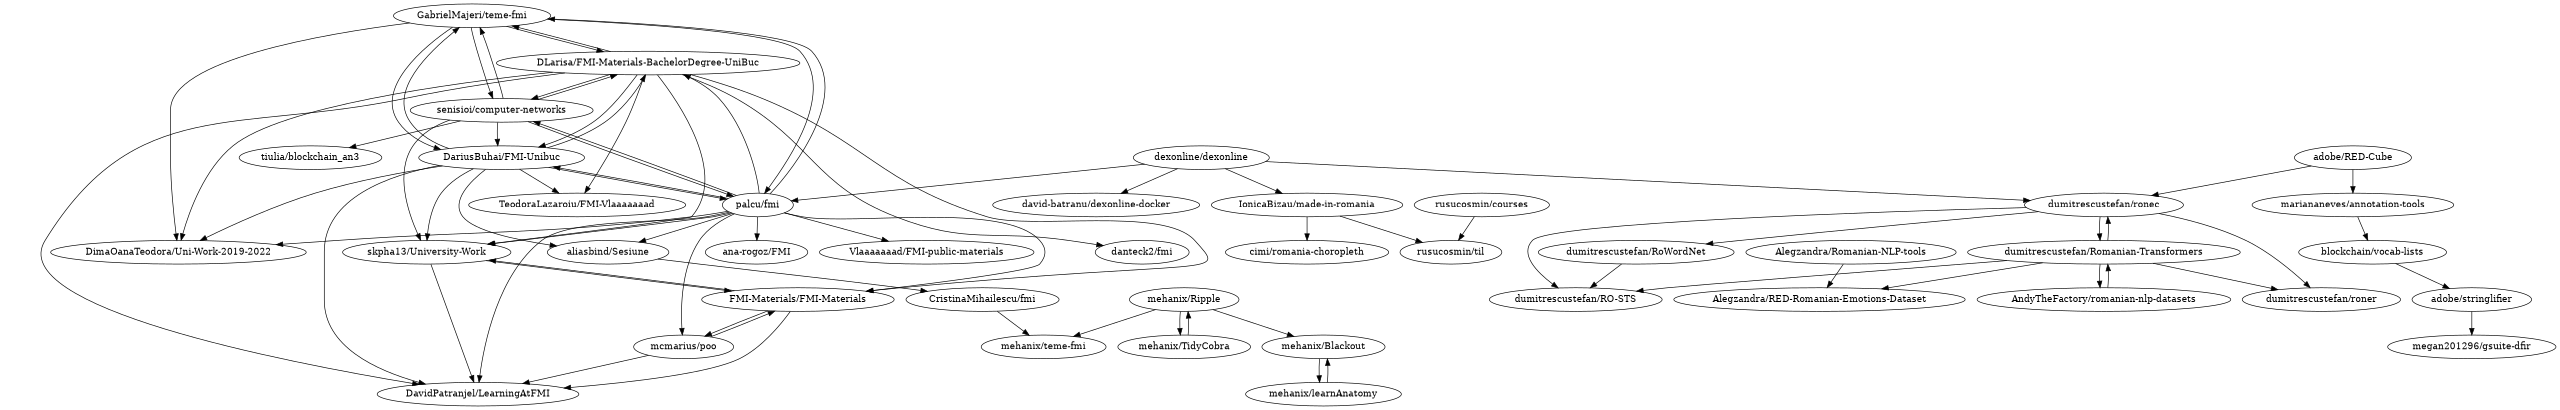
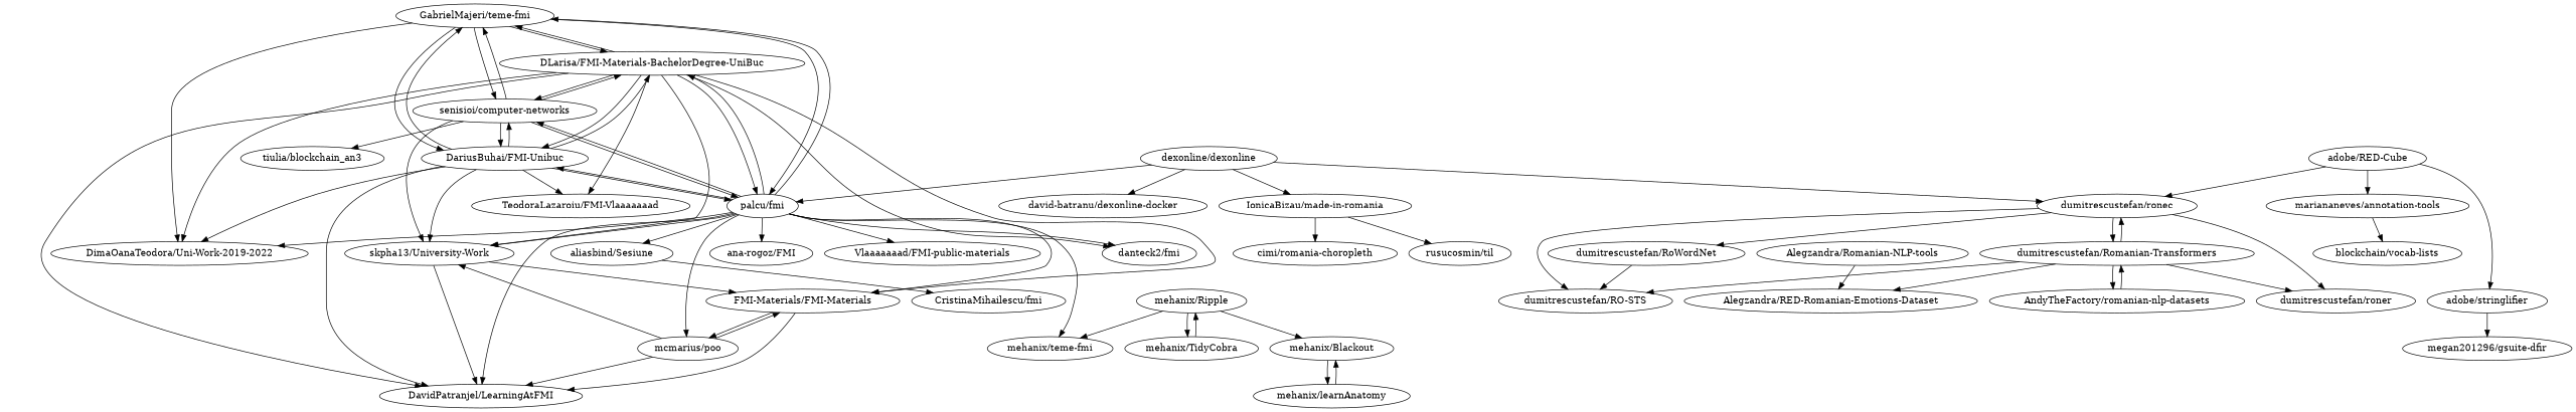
  digraph {
    "GabrielMajeri/teme-fmi" [l="4.16,44.992"]
    "DLarisa/FMI-Materials-BachelorDegree-UniBuc" [l="4.153,45.004"]
    "DimaOanaTeodora/Uni-Work-2019-2022" [l="4.164,44.983"]
    "senisioi/computer-networks" [l="4.144,44.985"]
    "DariusBuhai/FMI-Unibuc" [l="4.139,44.997"]
    "palcu/fmi" [l="4.173,45.003"]
    "skpha13/University-Work" [l="4.136,45.009"]
    "FMI-Materials/FMI-Materials" [l="4.154,45.021"]
    "danteck2/fmi" [l="4.178,45.019"]
    "DavidPatranjel/LearningAtFMI" [l="4.142,45.018"]
    n11 [l="4.116,45" label="TeodoraLazaroiu/FMI-Vlaaaaaaad"]
    "tiulia/blockchain_an3" [l="4.129,44.969"]
    "mehanix/teme-fmi" [l="4.202,44.976"]
    "aliasbind/Sesiune" [l="4.185,44.981"]
    "ana-rogoz/FMI" [l="4.2,44.996"]
    "Vlaaaaaaad/FMI-public-materials" [l="4.2,45.01"]
    "mcmarius/poo" [l="4.16,45.032"]
    "CristinaMihailescu/fmi" [l="4.185,44.964"]
    n19 [l="4.253,45.122" label="adobe/RED-Cube"]
    "adobe/stringlifier" [l="4.229,45.146"]
    "mariananeves/annotation-tools" [l="4.276,45.142"]
    "dumitrescustefan/ronec" [l="4.263,45.082"]
    "megan201296/gsuite-dfir" [l="4.217,45.163"]
    n24 [l="4.29,45.156" label="blockchain/vocab-lists"]
    "dumitrescustefan/Romanian-Transformers" [l="4.295,45.088"]
    "dumitrescustefan/roner" [l="4.276,45.093"]
    "dumitrescustefan/RO-STS" [l="4.283,45.075"]
    "dumitrescustefan/RoWordNet" [l="4.27,45.066"]
    "Alegzandra/RED-Romanian-Emotions-Dataset" [l="4.324,45.085"]
    "AndyTheFactory/romanian-nlp-datasets" [l="4.31,45.099"]
    "dexonline/dexonline" [l="4.234,45.039"]
    "david-batranu/dexonline-docker" [l="4.224,45.054"]
    "IonicaBizau/made-in-romania" [l="4.272,45.024"]
    "rusucosmin/til" [l="4.302,45.019"]
    "cimi/romania-choropleth" [l="4.282,45.008"]
    "mehanix/Ripple" [l="4.217,44.953"]
    "mehanix/TidyCobra" [l="4.211,44.94"]
    "mehanix/Blackout" [l="4.234,44.941"]
    "mehanix/learnAnatomy" [l="4.245,44.93"]
    "Alegzandra/Romanian-NLP-tools" [l="4.348,45.086"]
-   "rusucosmin/courses" [l="4.324,45.013"]
    "GabrielMajeri/teme-fmi" -> "DLarisa/FMI-Materials-BachelorDegree-UniBuc"
    "GabrielMajeri/teme-fmi" -> "DimaOanaTeodora/Uni-Work-2019-2022"
    "GabrielMajeri/teme-fmi" -> "senisioi/computer-networks"
    "GabrielMajeri/teme-fmi" -> "DariusBuhai/FMI-Unibuc"
    "GabrielMajeri/teme-fmi" -> "palcu/fmi"
    "DLarisa/FMI-Materials-BachelorDegree-UniBuc" -> "GabrielMajeri/teme-fmi"
    "DLarisa/FMI-Materials-BachelorDegree-UniBuc" -> "DimaOanaTeodora/Uni-Work-2019-2022"
    "DLarisa/FMI-Materials-BachelorDegree-UniBuc" -> "senisioi/computer-networks"
    "DLarisa/FMI-Materials-BachelorDegree-UniBuc" -> "DariusBuhai/FMI-Unibuc"
+   "DLarisa/FMI-Materials-BachelorDegree-UniBuc" -> "palcu/fmi"
    "DLarisa/FMI-Materials-BachelorDegree-UniBuc" -> "skpha13/University-Work"
    "DLarisa/FMI-Materials-BachelorDegree-UniBuc" -> "FMI-Materials/FMI-Materials"
    "DLarisa/FMI-Materials-BachelorDegree-UniBuc" -> "danteck2/fmi"
    "DLarisa/FMI-Materials-BachelorDegree-UniBuc" -> "DavidPatranjel/LearningAtFMI"
    "DLarisa/FMI-Materials-BachelorDegree-UniBuc" -> n11
    "senisioi/computer-networks" -> "GabrielMajeri/teme-fmi"
    "senisioi/computer-networks" -> "DLarisa/FMI-Materials-BachelorDegree-UniBuc"
    "senisioi/computer-networks" -> "DariusBuhai/FMI-Unibuc"
    "senisioi/computer-networks" -> "palcu/fmi"
    "senisioi/computer-networks" -> "skpha13/University-Work"
    "senisioi/computer-networks" -> "tiulia/blockchain_an3"
    "DariusBuhai/FMI-Unibuc" -> "GabrielMajeri/teme-fmi"
    "DariusBuhai/FMI-Unibuc" -> "DLarisa/FMI-Materials-BachelorDegree-UniBuc"
    "DariusBuhai/FMI-Unibuc" -> "DimaOanaTeodora/Uni-Work-2019-2022"
-   "DariusBuhai/FMI-Unibuc" -> "aliasbind/Sesiune"
+   "DariusBuhai/FMI-Unibuc" -> "senisioi/computer-networks"
    "DariusBuhai/FMI-Unibuc" -> "palcu/fmi"
    "DariusBuhai/FMI-Unibuc" -> "skpha13/University-Work"
    "DariusBuhai/FMI-Unibuc" -> "DavidPatranjel/LearningAtFMI"
    "DariusBuhai/FMI-Unibuc" -> n11
    "palcu/fmi" -> "GabrielMajeri/teme-fmi"
    "palcu/fmi" -> "DLarisa/FMI-Materials-BachelorDegree-UniBuc"
    "palcu/fmi" -> "DimaOanaTeodora/Uni-Work-2019-2022"
    "palcu/fmi" -> "senisioi/computer-networks"
    "palcu/fmi" -> "DariusBuhai/FMI-Unibuc"
    "palcu/fmi" -> "skpha13/University-Work"
    "palcu/fmi" -> "FMI-Materials/FMI-Materials"
+   "palcu/fmi" -> "danteck2/fmi"
    "palcu/fmi" -> "DavidPatranjel/LearningAtFMI"
-   "CristinaMihailescu/fmi" -> "mehanix/teme-fmi"
+   "palcu/fmi" -> "mehanix/teme-fmi"
    "palcu/fmi" -> "aliasbind/Sesiune"
    "palcu/fmi" -> "ana-rogoz/FMI"
    "palcu/fmi" -> "Vlaaaaaaad/FMI-public-materials"
    "palcu/fmi" -> "mcmarius/poo"
    "skpha13/University-Work" -> "FMI-Materials/FMI-Materials"
    "skpha13/University-Work" -> "DavidPatranjel/LearningAtFMI"
-   "FMI-Materials/FMI-Materials" -> "skpha13/University-Work"
+   "mcmarius/poo" -> "skpha13/University-Work"
    "FMI-Materials/FMI-Materials" -> "DavidPatranjel/LearningAtFMI"
    "FMI-Materials/FMI-Materials" -> "mcmarius/poo"
    "aliasbind/Sesiune" -> "CristinaMihailescu/fmi"
    "mcmarius/poo" -> "FMI-Materials/FMI-Materials"
    "mcmarius/poo" -> "DavidPatranjel/LearningAtFMI"
-   n24 -> "adobe/stringlifier"
+   n19 -> "adobe/stringlifier"
    n19 -> "mariananeves/annotation-tools"
    n19 -> "dumitrescustefan/ronec"
    "adobe/stringlifier" -> "megan201296/gsuite-dfir"
    "mariananeves/annotation-tools" -> n24
    "dumitrescustefan/ronec" -> "dumitrescustefan/Romanian-Transformers"
    "dumitrescustefan/ronec" -> "dumitrescustefan/roner"
    "dumitrescustefan/ronec" -> "dumitrescustefan/RO-STS"
    "dumitrescustefan/ronec" -> "dumitrescustefan/RoWordNet"
    "dumitrescustefan/Romanian-Transformers" -> "dumitrescustefan/ronec"
    "dumitrescustefan/Romanian-Transformers" -> "dumitrescustefan/roner"
    "dumitrescustefan/Romanian-Transformers" -> "dumitrescustefan/RO-STS"
    "dumitrescustefan/Romanian-Transformers" -> "Alegzandra/RED-Romanian-Emotions-Dataset"
    "dumitrescustefan/Romanian-Transformers" -> "AndyTheFactory/romanian-nlp-datasets"
    "dumitrescustefan/RoWordNet" -> "dumitrescustefan/RO-STS"
    "AndyTheFactory/romanian-nlp-datasets" -> "dumitrescustefan/Romanian-Transformers"
    "dexonline/dexonline" -> "palcu/fmi"
    "dexonline/dexonline" -> "dumitrescustefan/ronec"
    "dexonline/dexonline" -> "david-batranu/dexonline-docker"
    "dexonline/dexonline" -> "IonicaBizau/made-in-romania"
    "IonicaBizau/made-in-romania" -> "rusucosmin/til"
    "IonicaBizau/made-in-romania" -> "cimi/romania-choropleth"
    "mehanix/Ripple" -> "mehanix/teme-fmi"
    "mehanix/Ripple" -> "mehanix/TidyCobra"
    "mehanix/Ripple" -> "mehanix/Blackout"
    "mehanix/TidyCobra" -> "mehanix/Ripple"
    "mehanix/Blackout" -> "mehanix/learnAnatomy"
    "mehanix/learnAnatomy" -> "mehanix/Blackout"
    "Alegzandra/Romanian-NLP-tools" -> "Alegzandra/RED-Romanian-Emotions-Dataset"
-   "rusucosmin/courses" -> "rusucosmin/til"
  }
